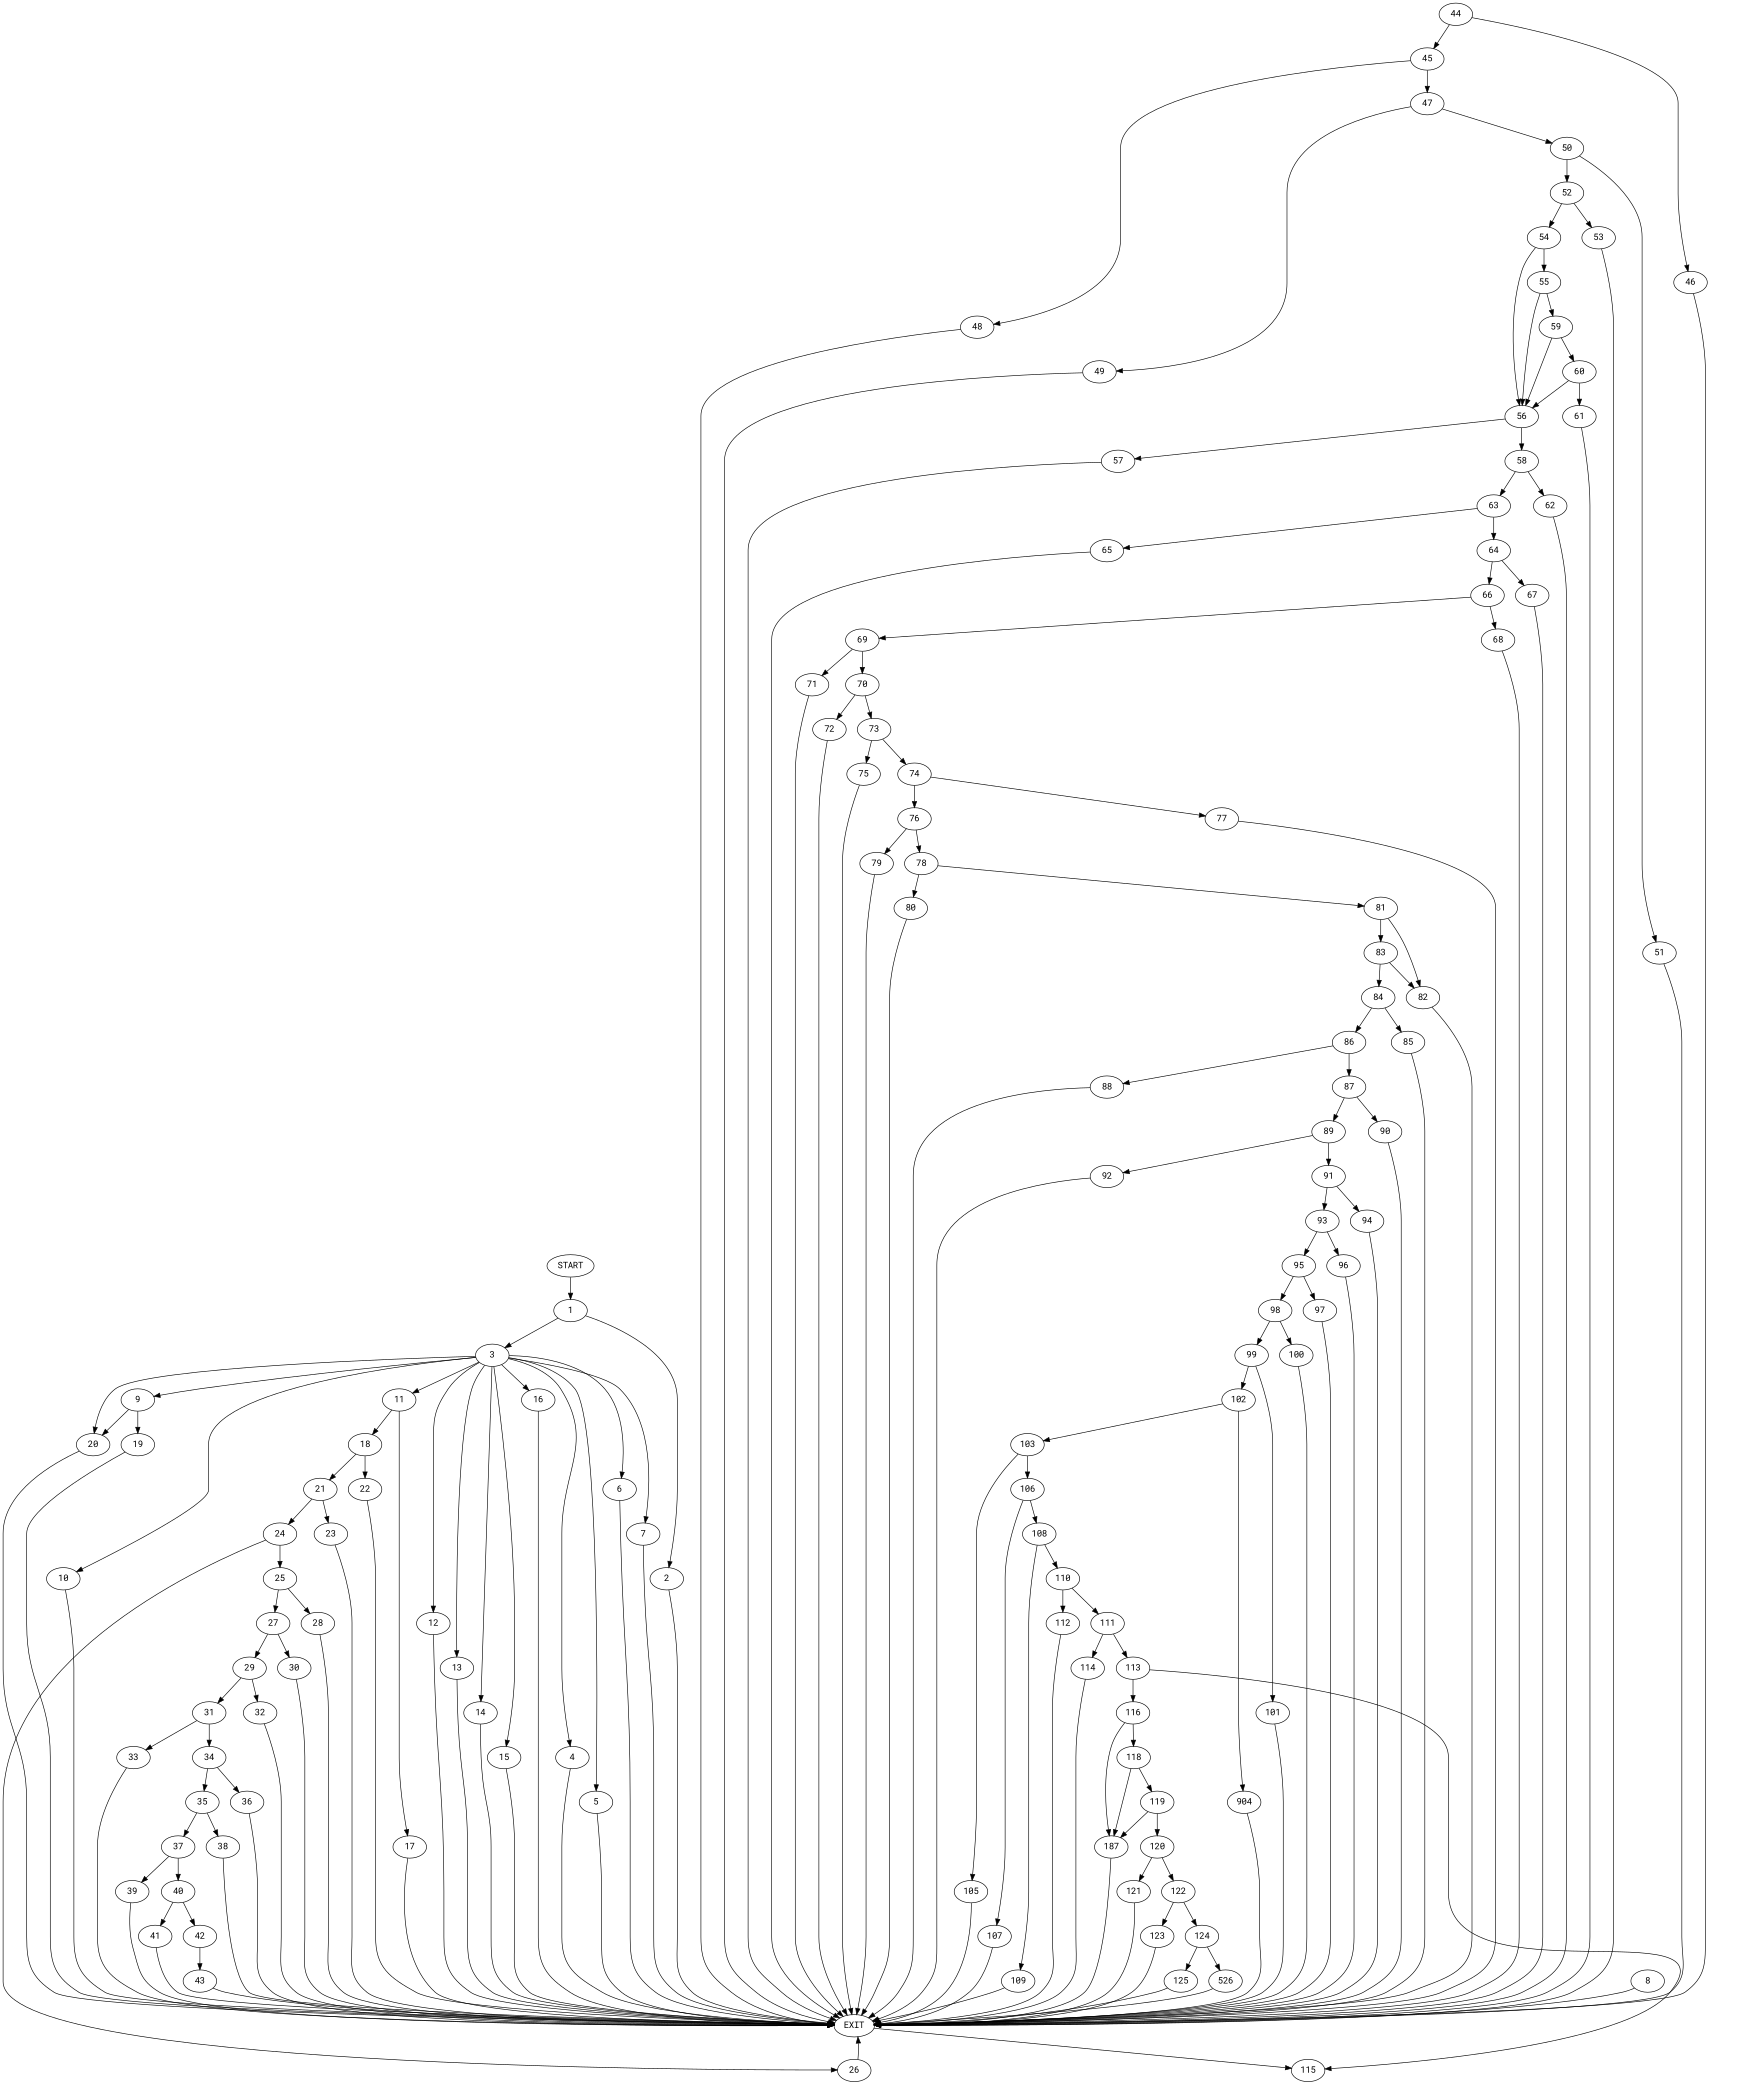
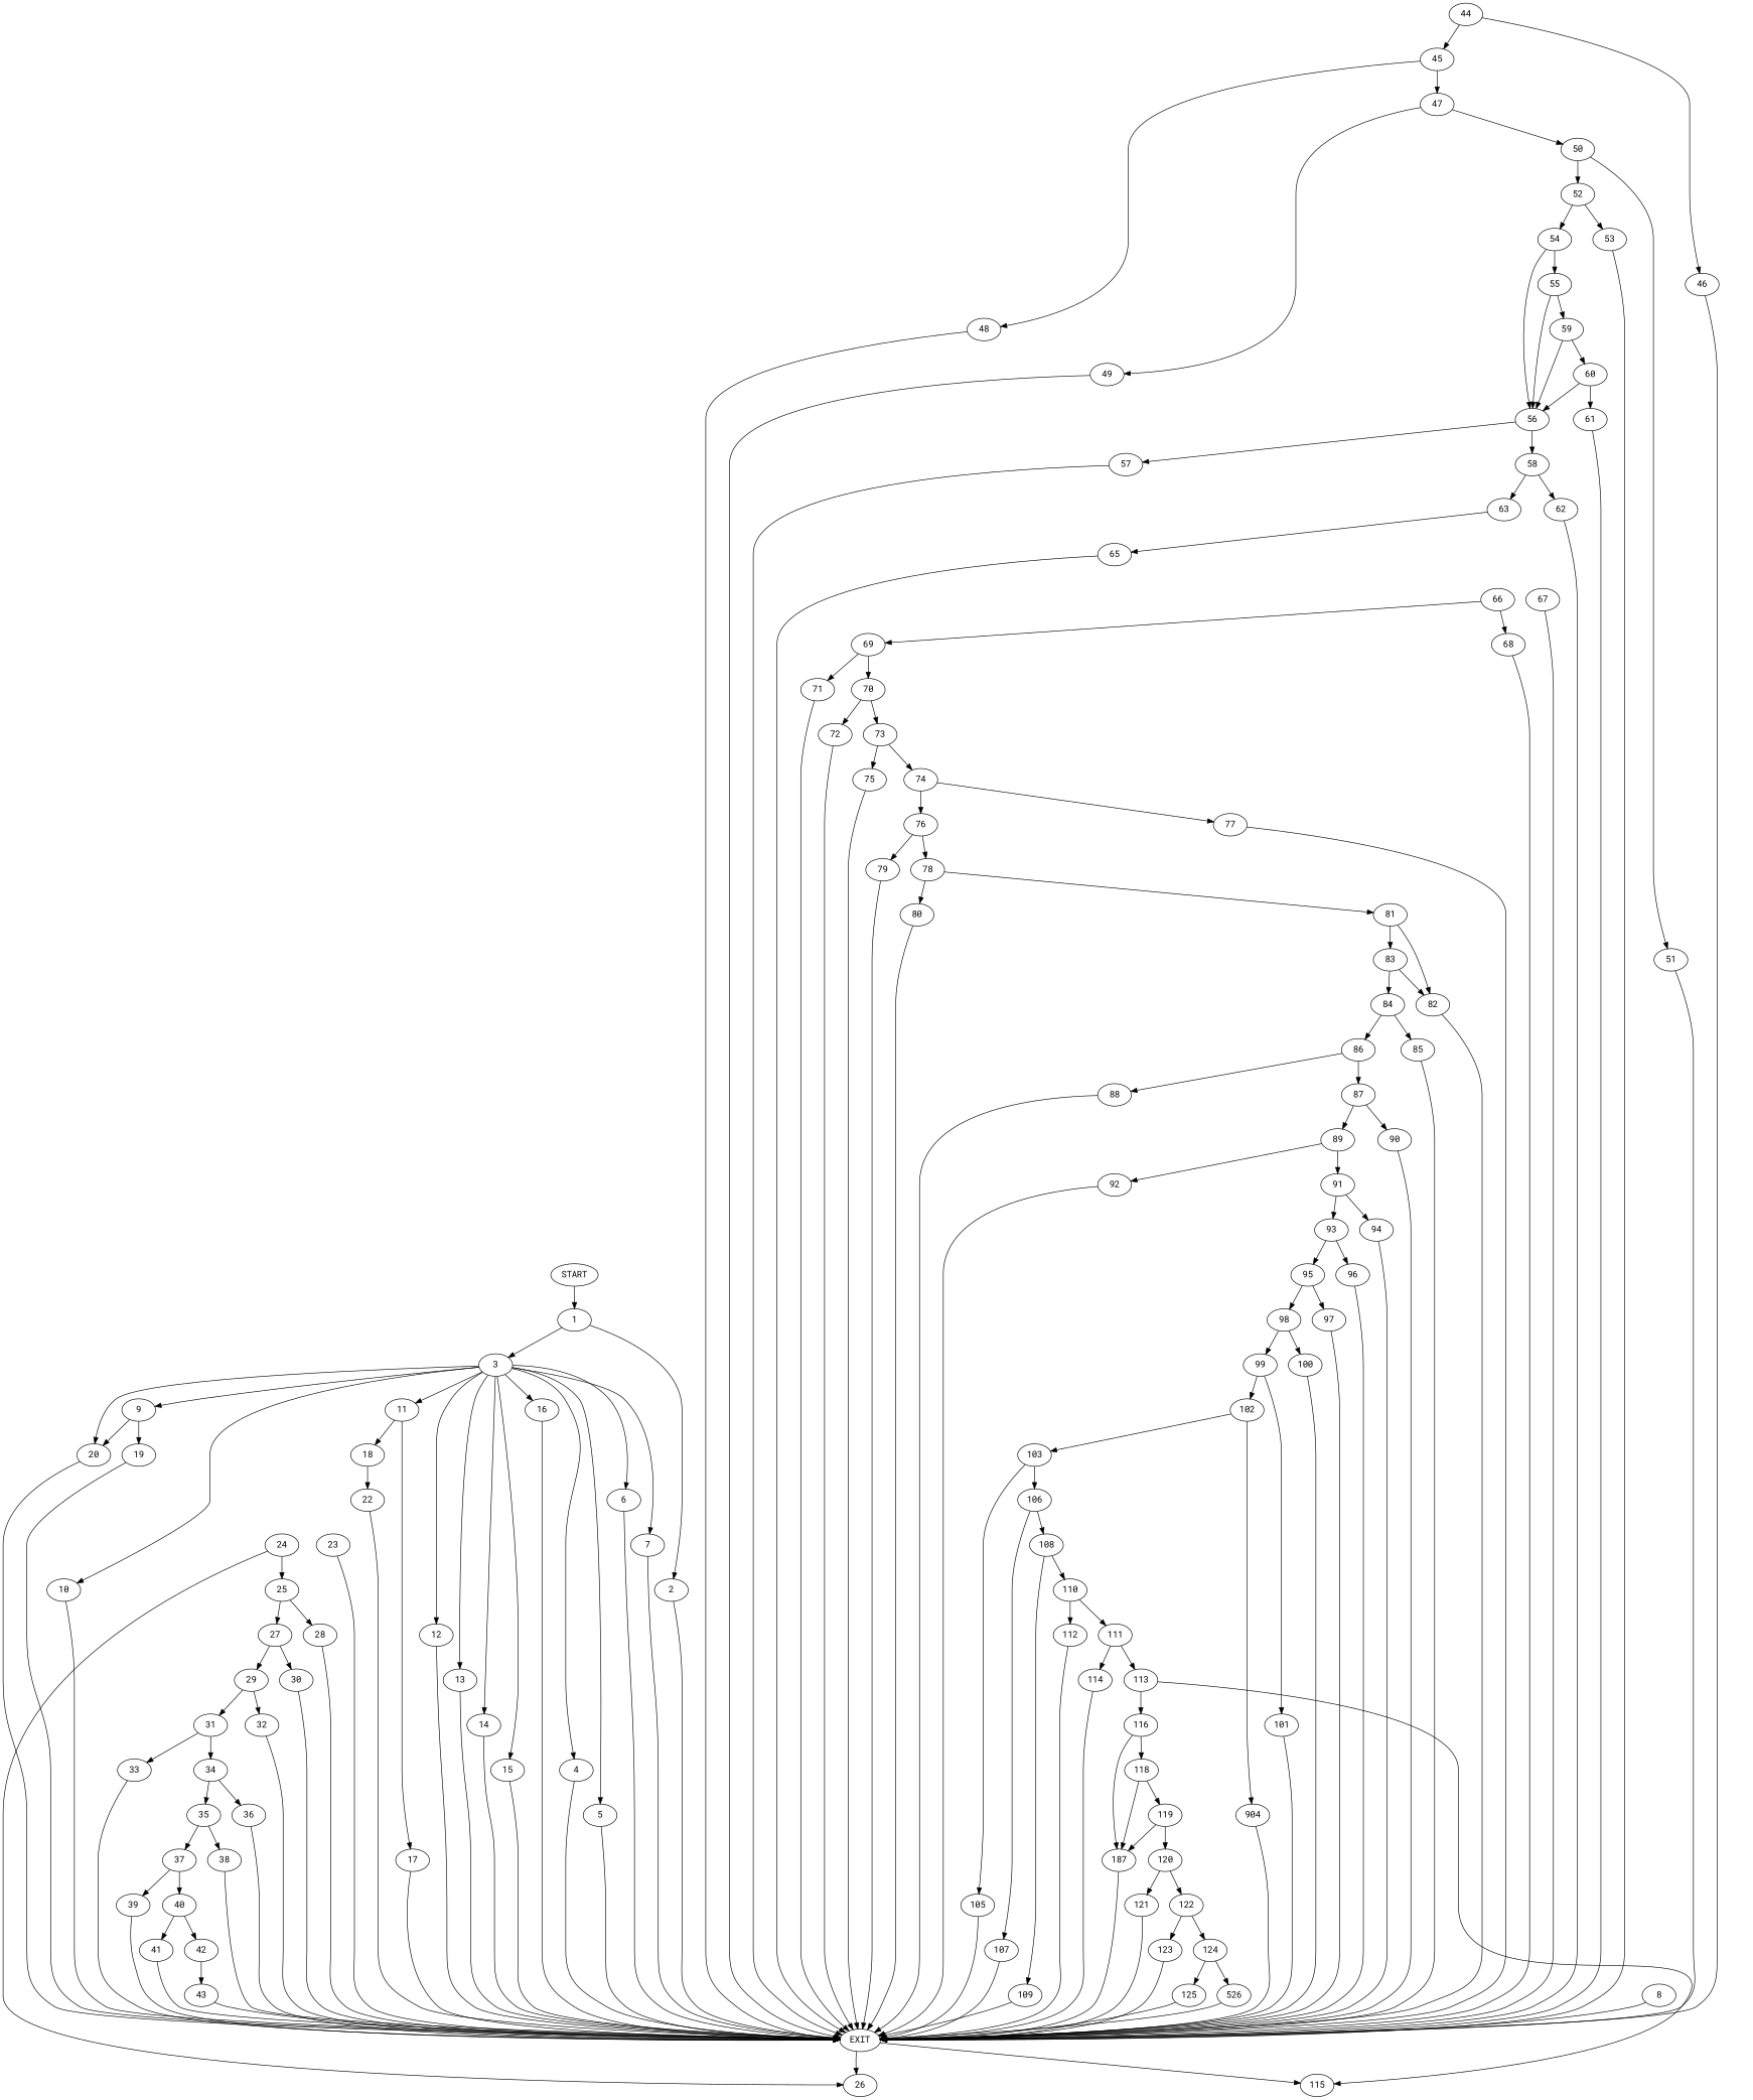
  digraph {
    fontname="Roboto Mono"
    node [fontname="Roboto Mono"]
    edge [fontname="Roboto Mono"]
    n1 [label=START]
    1
    2
    3
    n5 [label=EXIT]
    115
    4
    5
    6
    7
    9
    10
    11
    12
    13
    14
    15
    16
    20
    8
    19
    17
    18
-   21
    22
    23
    24
    25
    26
    27
    28
    29
    30
    31
    32
    33
    34
    35
    36
    37
    38
    39
    40
    41
    42
    43
    44
    45
    46
    47
    48
    49
    50
    51
    52
    53
    54
    55
    56
    59
    57
    58
    60
    62
    63
-   64
    65
    61
    66
    67
    68
    69
    70
    71
    72
    73
    74
    75
    76
    77
    78
    79
    80
    81
    82
    83
    84
    85
    86
    87
    88
    89
    90
    91
    92
    93
    94
    95
    96
    97
    98
    99
    100
    101
    102
    103
    n107 [label=904]
    105
    106
    107
    108
    109
    110
    111
    112
    113
    114
    116
    n119 [label=187]
    118
    119
    120
    121
    122
    123
    124
    125
    n128 [label=526]
    n1 -> 1
    1 -> 2
    1 -> 3
    2 -> n5
    3 -> 4
    3 -> 5
    3 -> 6
    3 -> 7
    3 -> 9
    3 -> 10
    3 -> 11
    3 -> 12
    3 -> 13
    3 -> 14
    3 -> 15
    3 -> 16
    3 -> 20
    n5 -> 115
    4 -> n5
    5 -> n5
    6 -> n5
    7 -> n5
    9 -> 20
    9 -> 19
    10 -> n5
    11 -> 17
    11 -> 18
    12 -> n5
    13 -> n5
    14 -> n5
    15 -> n5
    16 -> n5
    20 -> n5
    8 -> n5
    19 -> n5
    17 -> n5
-   18 -> 21
    18 -> 22
-   21 -> 23
-   21 -> 24
    22 -> n5
    23 -> n5
    24 -> 25
    24 -> 26
    25 -> 27
    25 -> 28
-   26 -> n5
+   n5 -> 26
    27 -> 29
    27 -> 30
    28 -> n5
    29 -> 31
    29 -> 32
    30 -> n5
    31 -> 33
    31 -> 34
    32 -> n5
    33 -> n5
    34 -> 35
    34 -> 36
    35 -> 37
    35 -> 38
    36 -> n5
    37 -> 39
    37 -> 40
    38 -> n5
    39 -> n5
    40 -> 41
    40 -> 42
    41 -> n5
    42 -> 43
    43 -> n5
    44 -> 45
    44 -> 46
    45 -> 47
    45 -> 48
    46 -> n5
    47 -> 49
    47 -> 50
    48 -> n5
    49 -> n5
    50 -> 51
    50 -> 52
    51 -> n5
    52 -> 53
    52 -> 54
    53 -> n5
    54 -> 55
    54 -> 56
    55 -> 56
    55 -> 59
    56 -> 57
    56 -> 58
    59 -> 56
    59 -> 60
    57 -> n5
    58 -> 62
    58 -> 63
    60 -> 56
    60 -> 61
    62 -> n5
-   63 -> 64
    63 -> 65
-   64 -> 66
-   64 -> 67
    65 -> n5
    61 -> n5
    66 -> 68
    66 -> 69
    67 -> n5
    68 -> n5
    69 -> 70
    69 -> 71
    70 -> 72
    70 -> 73
    71 -> n5
    72 -> n5
    73 -> 74
    73 -> 75
    74 -> 76
    74 -> 77
    75 -> n5
    76 -> 78
    76 -> 79
    77 -> n5
    78 -> 80
    78 -> 81
    79 -> n5
    80 -> n5
    81 -> 82
    81 -> 83
    82 -> n5
    83 -> 82
    83 -> 84
    84 -> 85
    84 -> 86
    85 -> n5
    86 -> 87
    86 -> 88
    87 -> 89
    87 -> 90
    88 -> n5
    89 -> 91
    89 -> 92
    90 -> n5
    91 -> 93
    91 -> 94
    92 -> n5
    93 -> 95
    93 -> 96
    94 -> n5
    95 -> 97
    95 -> 98
    96 -> n5
    97 -> n5
    98 -> 99
    98 -> 100
    99 -> 101
    99 -> 102
    100 -> n5
    101 -> n5
    102 -> 103
    102 -> n107
    103 -> 105
    103 -> 106
    n107 -> n5
    105 -> n5
    106 -> 107
    106 -> 108
    107 -> n5
    108 -> 109
    108 -> 110
    109 -> n5
    110 -> 111
    110 -> 112
    111 -> 113
    111 -> 114
    112 -> n5
    113 -> 115
    113 -> 116
    114 -> n5
    116 -> n119
    116 -> 118
    n119 -> n5
    118 -> n119
    118 -> 119
    119 -> n119
    119 -> 120
    120 -> 121
    120 -> 122
    121 -> n5
    122 -> 123
    122 -> 124
    123 -> n5
    124 -> 125
    124 -> n128
    125 -> n5
    n128 -> n5
  }
